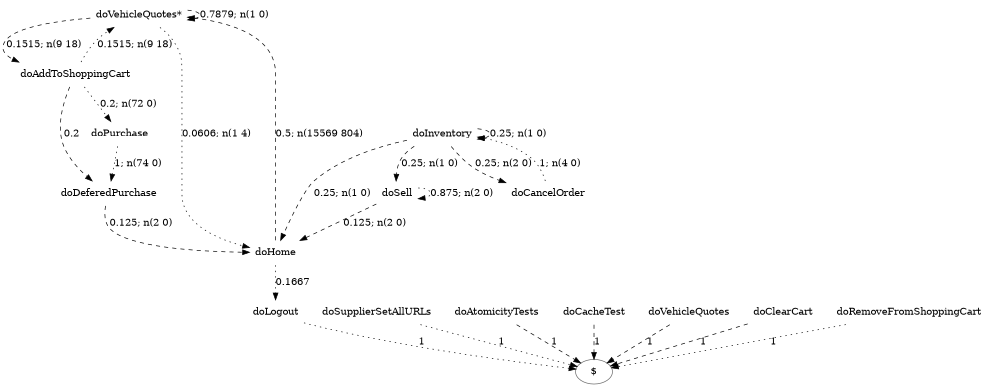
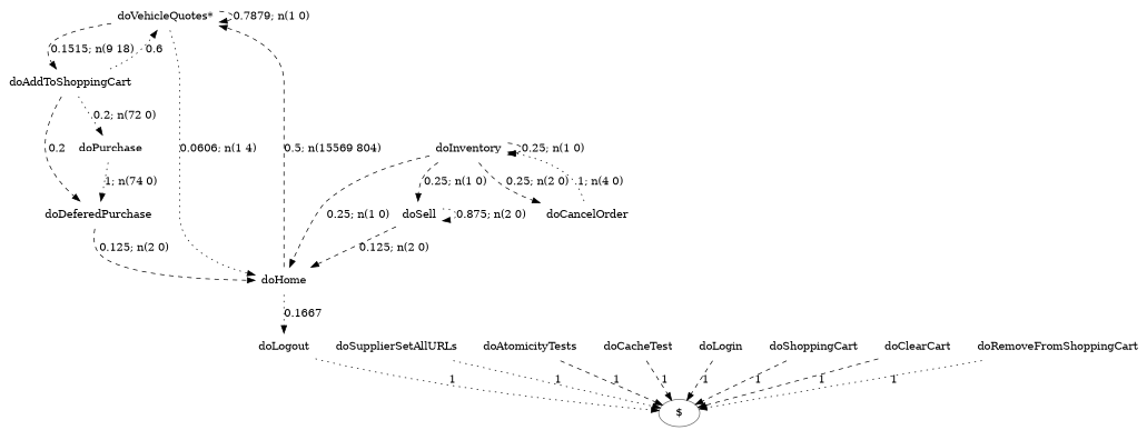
  digraph {
    node [color=gray40 shape=none]
    edge [style=dashed]
    n1 [label="doVehicleQuotes*"]
    n2 [label=doAddToShoppingCart]
    n3 [color=brown label=doHome]
    n4 [color=brown label=doDeferedPurchase]
    n5 [color=brown label=doPurchase]
    n6 [color=brown label=doLogout]
    n7 [label=doSupplierSetAllURLs]
    "$" [shape=""]
    n9 [color=brown label=doAtomicityTests]
    n10 [color=brown label=doCacheTest]
+   n11 [label=doLogin]
    n12 [color=brown label=doInventory]
    n13 [label=doSell]
    n14 [label=doCancelOrder]
-   n15 [label=doVehicleQuotes]
+   n15 [label=doShoppingCart]
    n16 [label=doClearCart]
    n17 [color=brown label=doRemoveFromShoppingCart]
    n1 -> n1 [label="0.7879; n(1 0)"]
    n1 -> n2 [label="0.1515; n(9 18)"]
    n1 -> n3 [label="0.0606; n(1 4)" style=dotted]
-   n2 -> n1 [label="0.1515; n(9 18)" style=dotted]
+   n2 -> n1 [label=0.6 style=dotted]
    n2 -> n4 [label=0.2]
    n2 -> n5 [label="0.2; n(72 0)" style=dotted]
    n3 -> n1 [label="0.5; n(15569 804)"]
    n3 -> n6 [label=0.1667 style=dotted]
    n4 -> n3 [label="0.125; n(2 0)"]
    n5 -> n4 [label="1; n(74 0)" style=dotted]
    n6 -> "$" [label=1 style=dotted]
    n7 -> "$" [label=1 style=dotted]
    n9 -> "$" [label=1]
    n10 -> "$" [label=1]
+   n11 -> "$" [label=1]
    n12 -> n3 [label="0.25; n(1 0)"]
    n12 -> n12 [label="0.25; n(1 0)"]
    n12 -> n13 [label="0.25; n(1 0)"]
    n12 -> n14 [label="0.25; n(2 0)"]
    n13 -> n3 [label="0.125; n(2 0)"]
    n13 -> n13 [label="0.875; n(2 0)" style=dotted]
    n14 -> n12 [label="1; n(4 0)" style=dotted]
    n15 -> "$" [label=1]
    n16 -> "$" [label=1]
    n17 -> "$" [label=1 style=dotted]
  }
